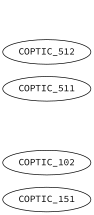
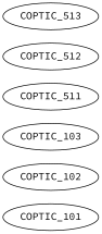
  digraph {
    rankdir=LR
    fontname="Source Code Pro"
    node [fontname="Source Code Pro"]
-   COPTIC_101 [label=COPTIC_151]
+   COPTIC_101
    COPTIC_102
+   COPTIC_103
    COPTIC_511
    COPTIC_512
+   COPTIC_513
  }
